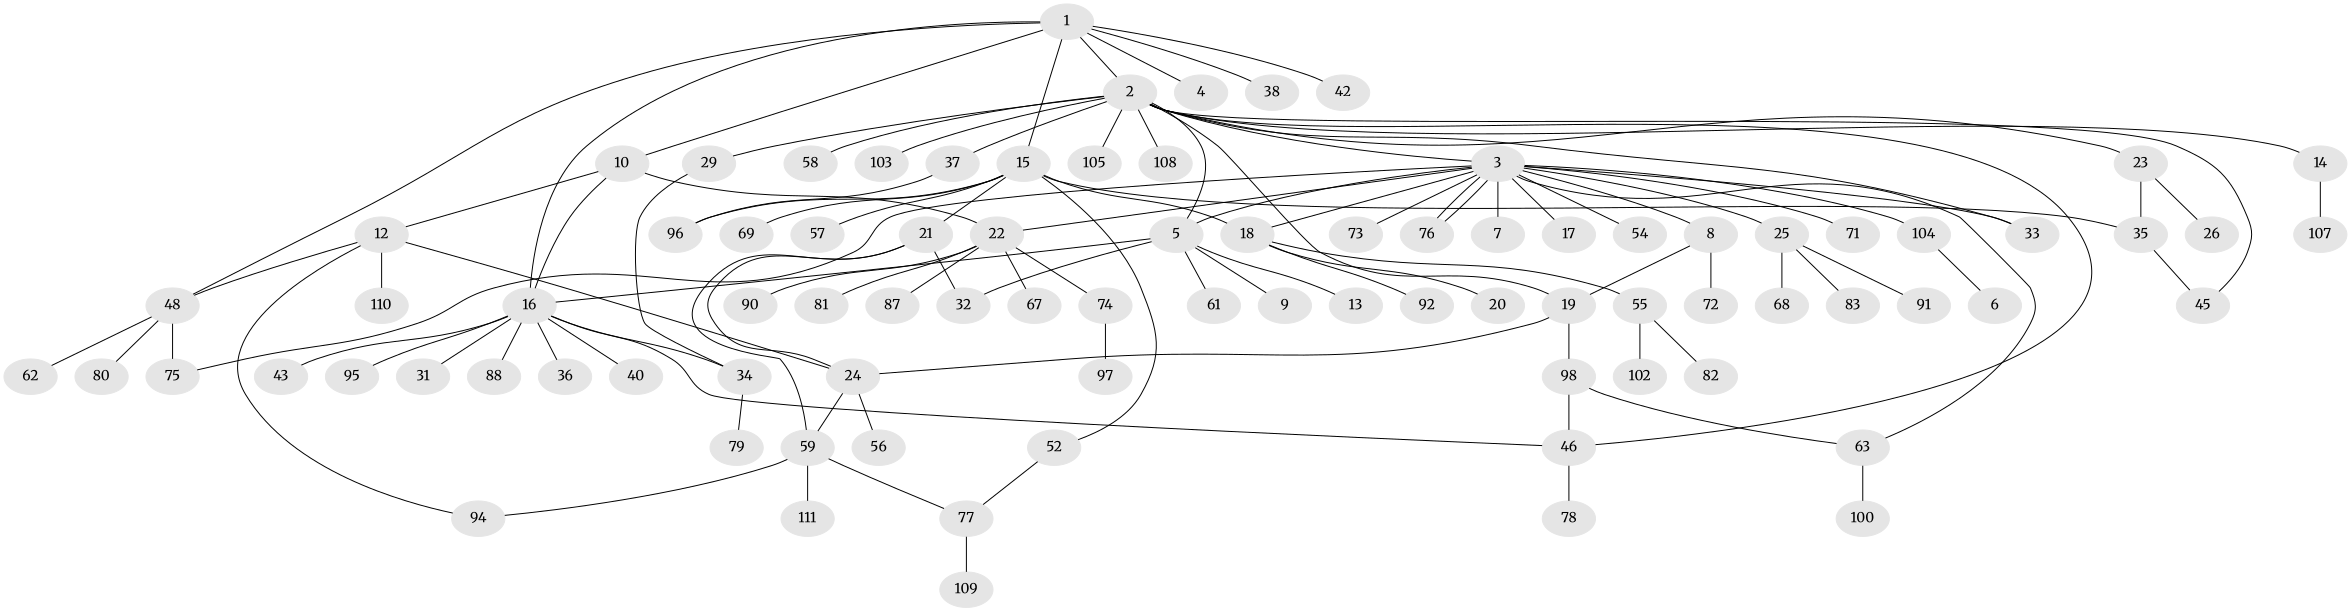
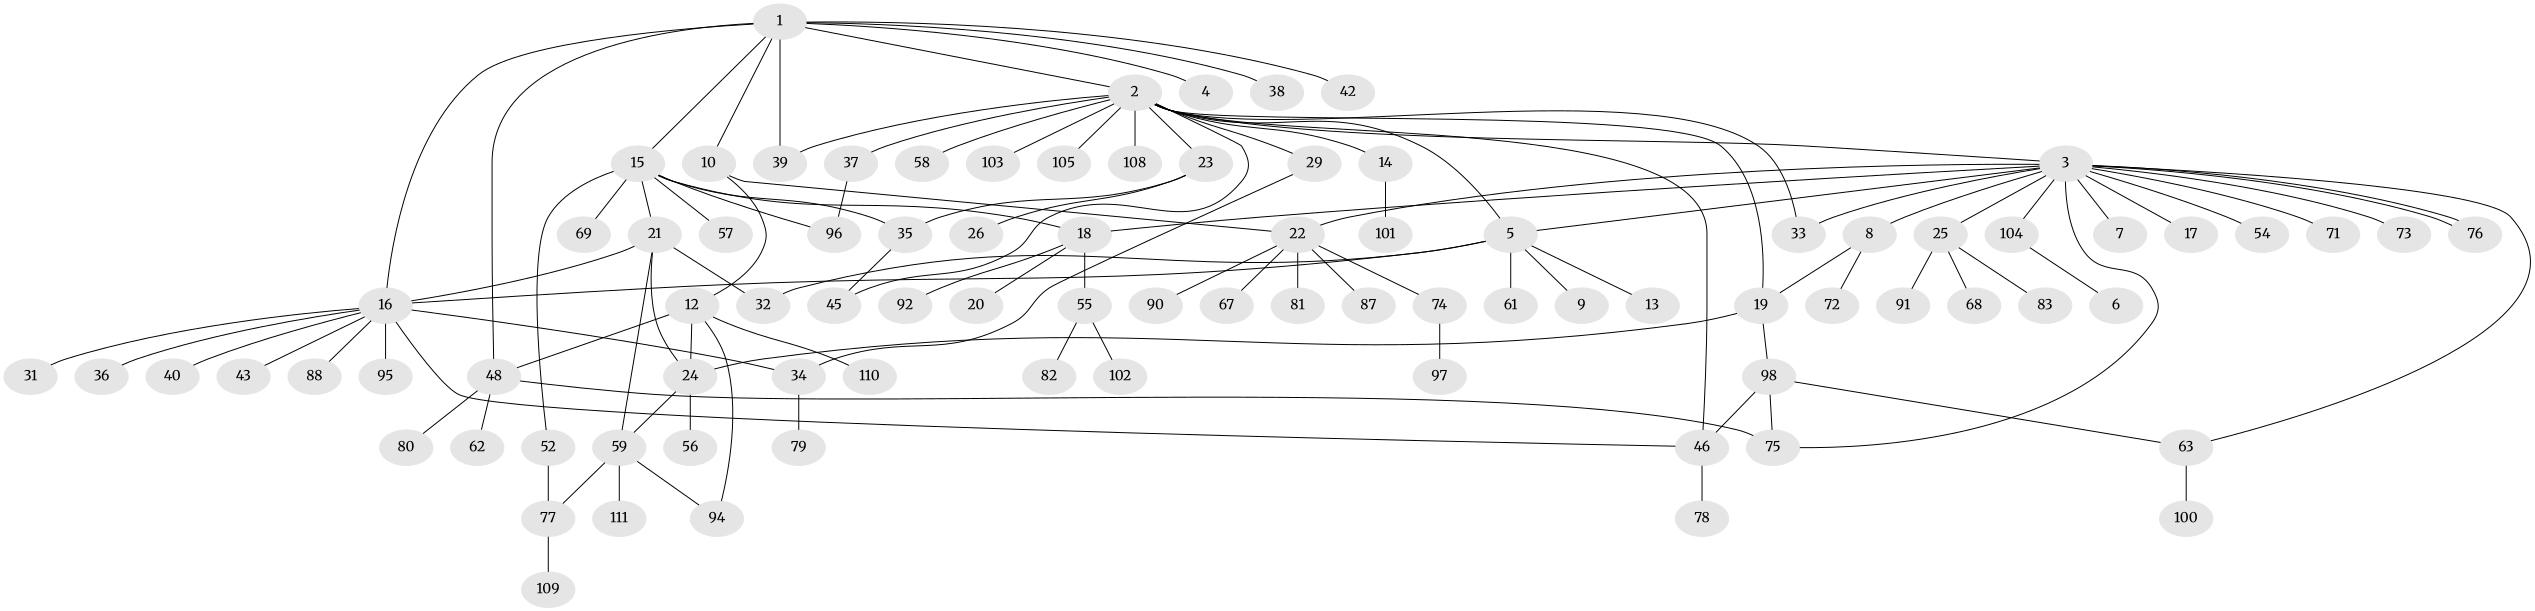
  graph {
    fontname=Merriweather
    node [color=gray90 fontname=Merriweather style=filled]
    edge [fontname=Merriweather]
    1 [super="+93"]
    2 [super="+53"]
    4
    10
    15 [super="+64"]
    16 [super="+70"]
    38
+   39 [super="+50"]
    42
    48 [super="+65"]
    3 [super="+41"]
    5 [super="+27"]
    14 [super="+85"]
    19 [super="+44"]
    23
    29
    33
    37
    45
    46 [super="+98"]
    58
    103
    105
    108
    22 [super="+30"]
    12 [super="+60"]
    18 [super="+106"]
    21 [super="+47"]
    35
    52
    57
    69
    96
    31
    34 [super="+66"]
    36
    40
    43
    88
    95
    75 [super="+86"]
    62
    80
    7
    8
    17
    25 [super="+49"]
    54
    63
    71
    73 [super="+92"]
    76
    104
    9 [super="+11"]
    13
    32
    61
-   107
+   107 [label=101]
    24 [super="+51"]
    n60 [label=98 super="+101"]
    26 [super="+89"]
    78
    72
    20
    55
    n66 [label=92]
    67
    74
    81
    87
    90
    68
    83
    91
    100
    6
    94
    110
    59 [super="+84"]
    56
    77
    79
    82
    102
    111
    97
    109
    1 -- 2
    1 -- 4
    1 -- 10
    1 -- 15
    1 -- 16
    1 -- 38
+   1 -- 39
    1 -- 42
    1 -- 48
+   2 -- 39
    2 -- 3
    2 -- 5
    2 -- 14
    2 -- 19
    2 -- 23
    2 -- 29
    2 -- 33
    2 -- 37
    2 -- 45
    2 -- 46
    2 -- 58
    2 -- 103
    2 -- 105
    2 -- 108
-   10 -- 16
+   21 -- 16
    10 -- 22
    10 -- 12
    15 -- 18
    15 -- 21
    15 -- 35
    15 -- 52
    15 -- 57
    15 -- 69
    15 -- 96
    16 -- 46
    16 -- 31
    16 -- 34
    16 -- 36
    16 -- 40
    16 -- 43
    16 -- 88
    16 -- 95
    48 -- 75
    48 -- 62
    48 -- 80
    3 -- 5
    3 -- 33
    3 -- 22
    3 -- 18
    3 -- 75
    3 -- 7
    3 -- 8
    3 -- 17
    3 -- 25
    3 -- 54
    3 -- 63
    3 -- 71
    3 -- 73
    3 -- 76
    3 -- 76
    3 -- 104
    5 -- 16
    5 -- 9
    5 -- 13
    5 -- 32
    5 -- 61
    14 -- 107
    19 -- 24
    19 -- n60
    23 -- 35
    23 -- 26
    29 -- 34
    37 -- 96
    46 -- 78
    22 -- 67
    22 -- 74
    22 -- 81
    22 -- 87
    22 -- 90
    12 -- 48
    12 -- 24
    12 -- 94
    12 -- 110
    18 -- 20
    18 -- 55
    18 -- n66
    21 -- 32
    21 -- 24
    21 -- 59
    35 -- 45
    52 -- 77
    34 -- 79
    8 -- 19
    8 -- 72
    25 -- 68
    25 -- 83
    25 -- 91
    63 -- 100
    104 -- 6
    24 -- 59
    24 -- 56
    n60 -- 46
+   n60 -- 75
    n60 -- 63
    55 -- 82
    55 -- 102
    74 -- 97
    59 -- 94
    59 -- 77
    59 -- 111
    77 -- 109
  }
